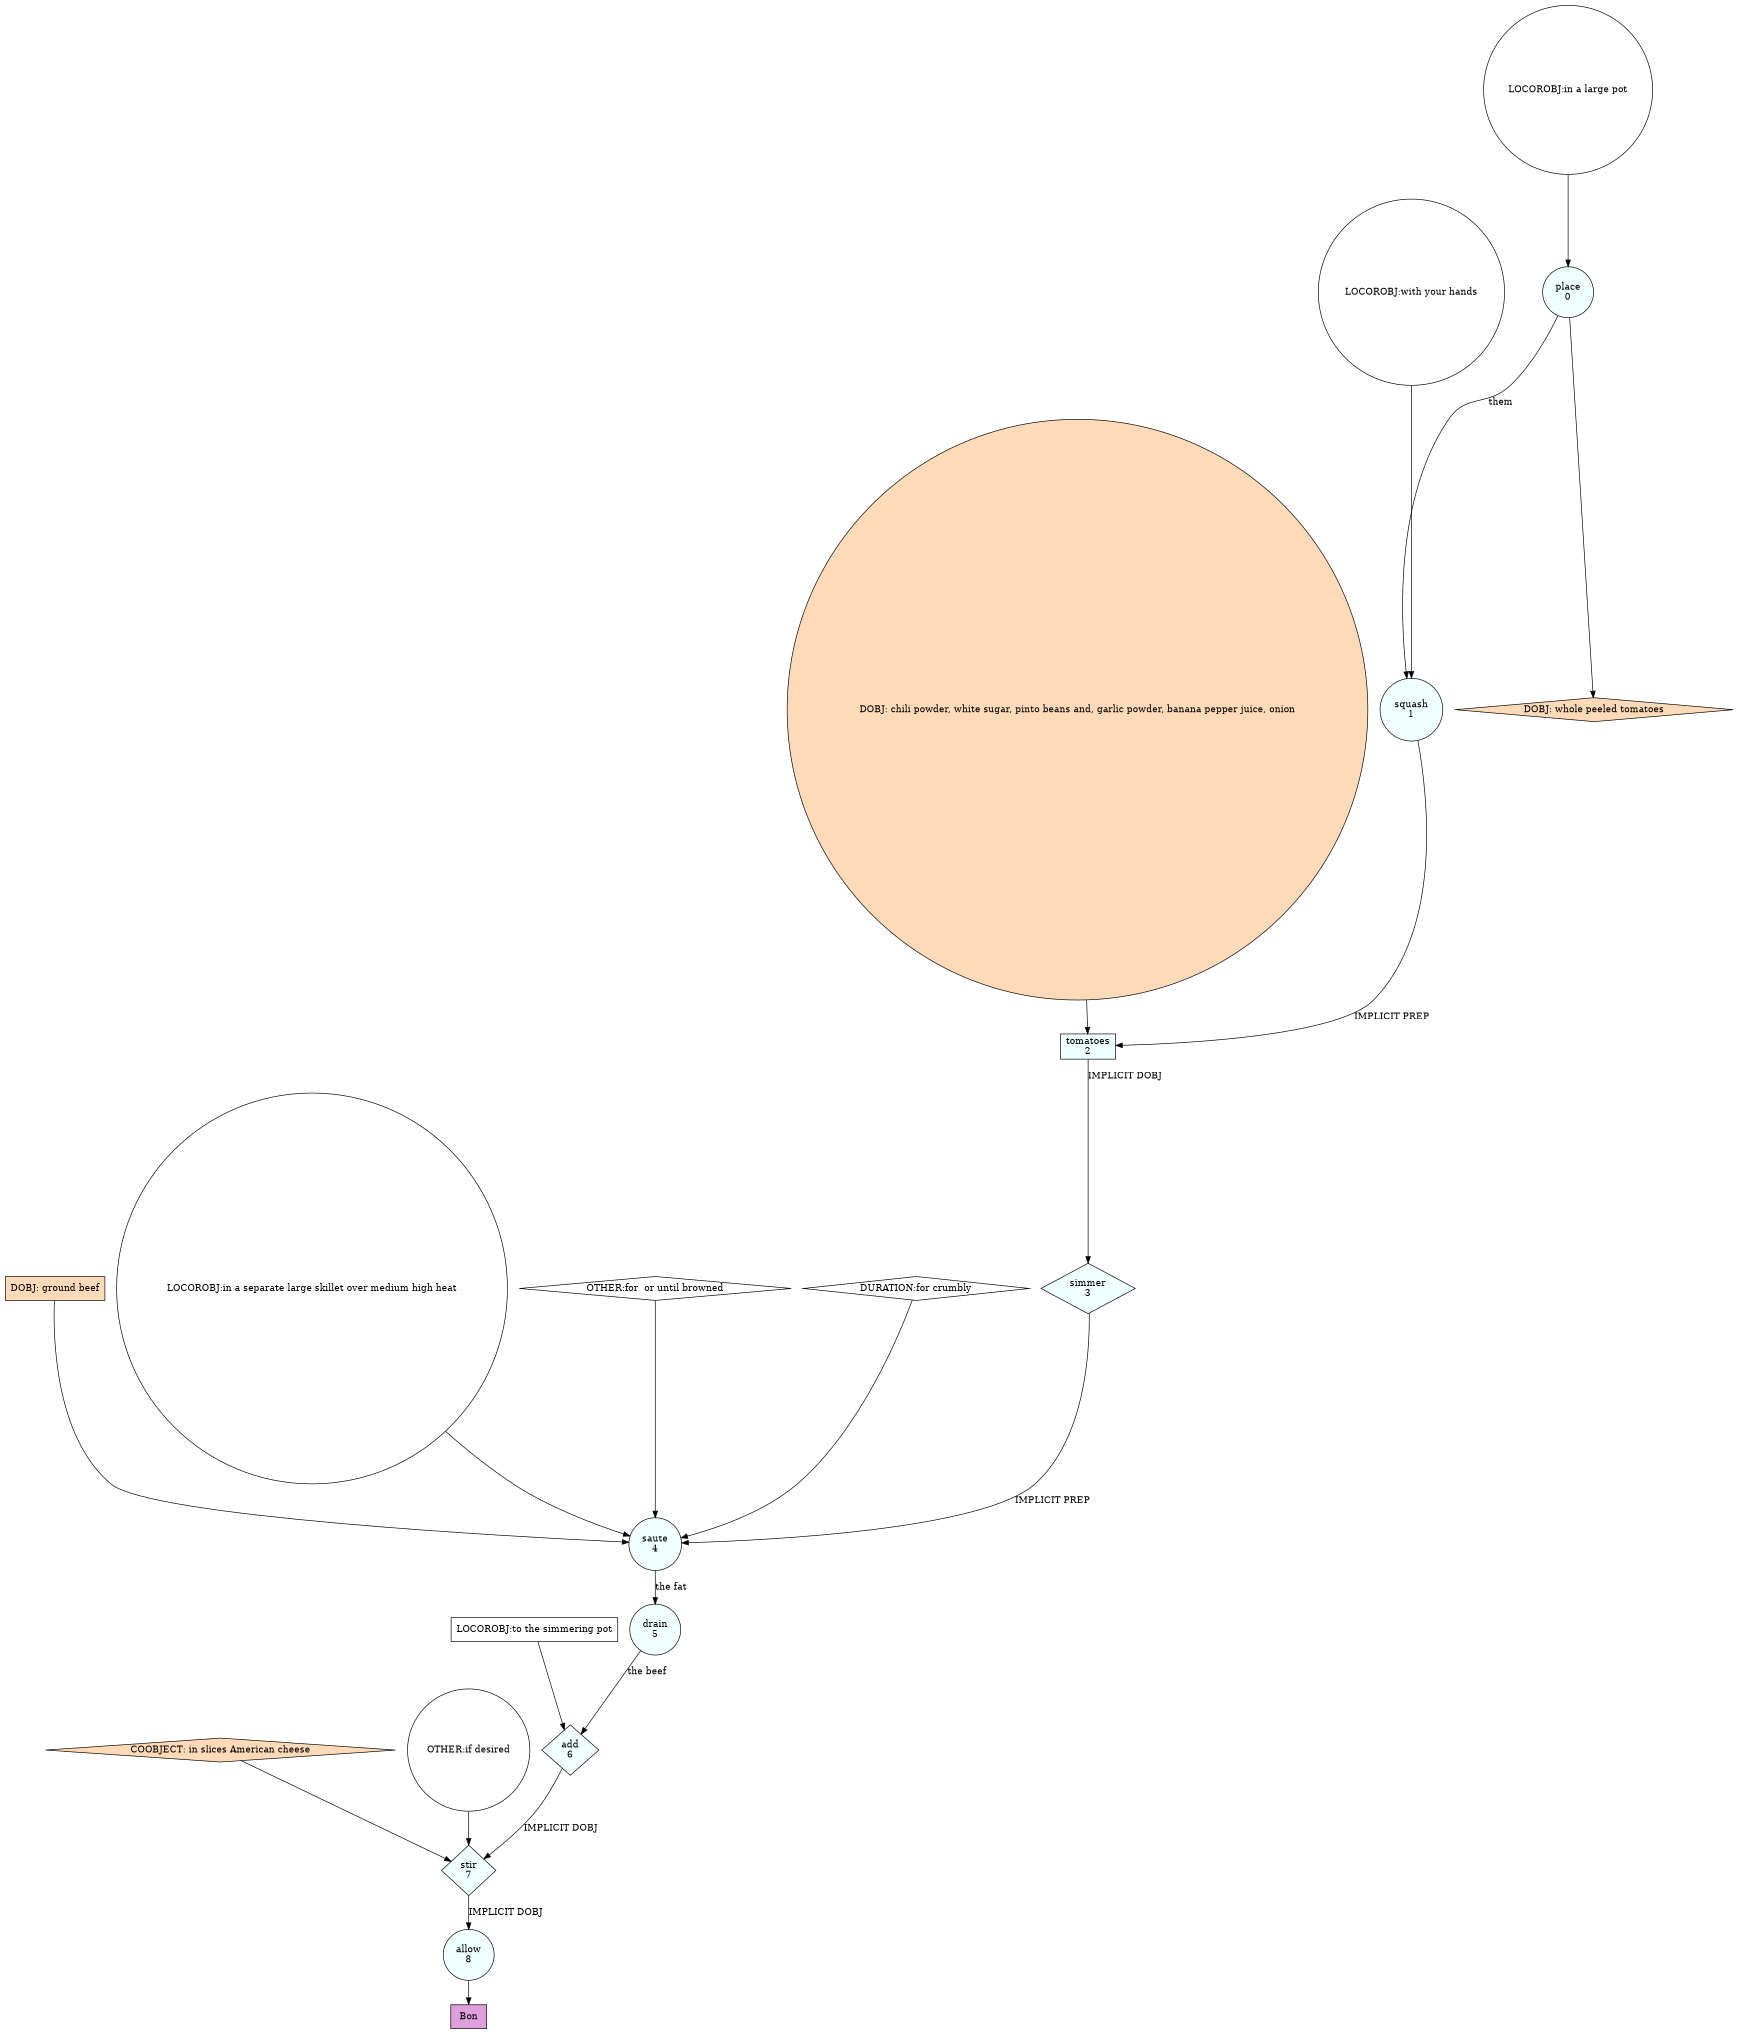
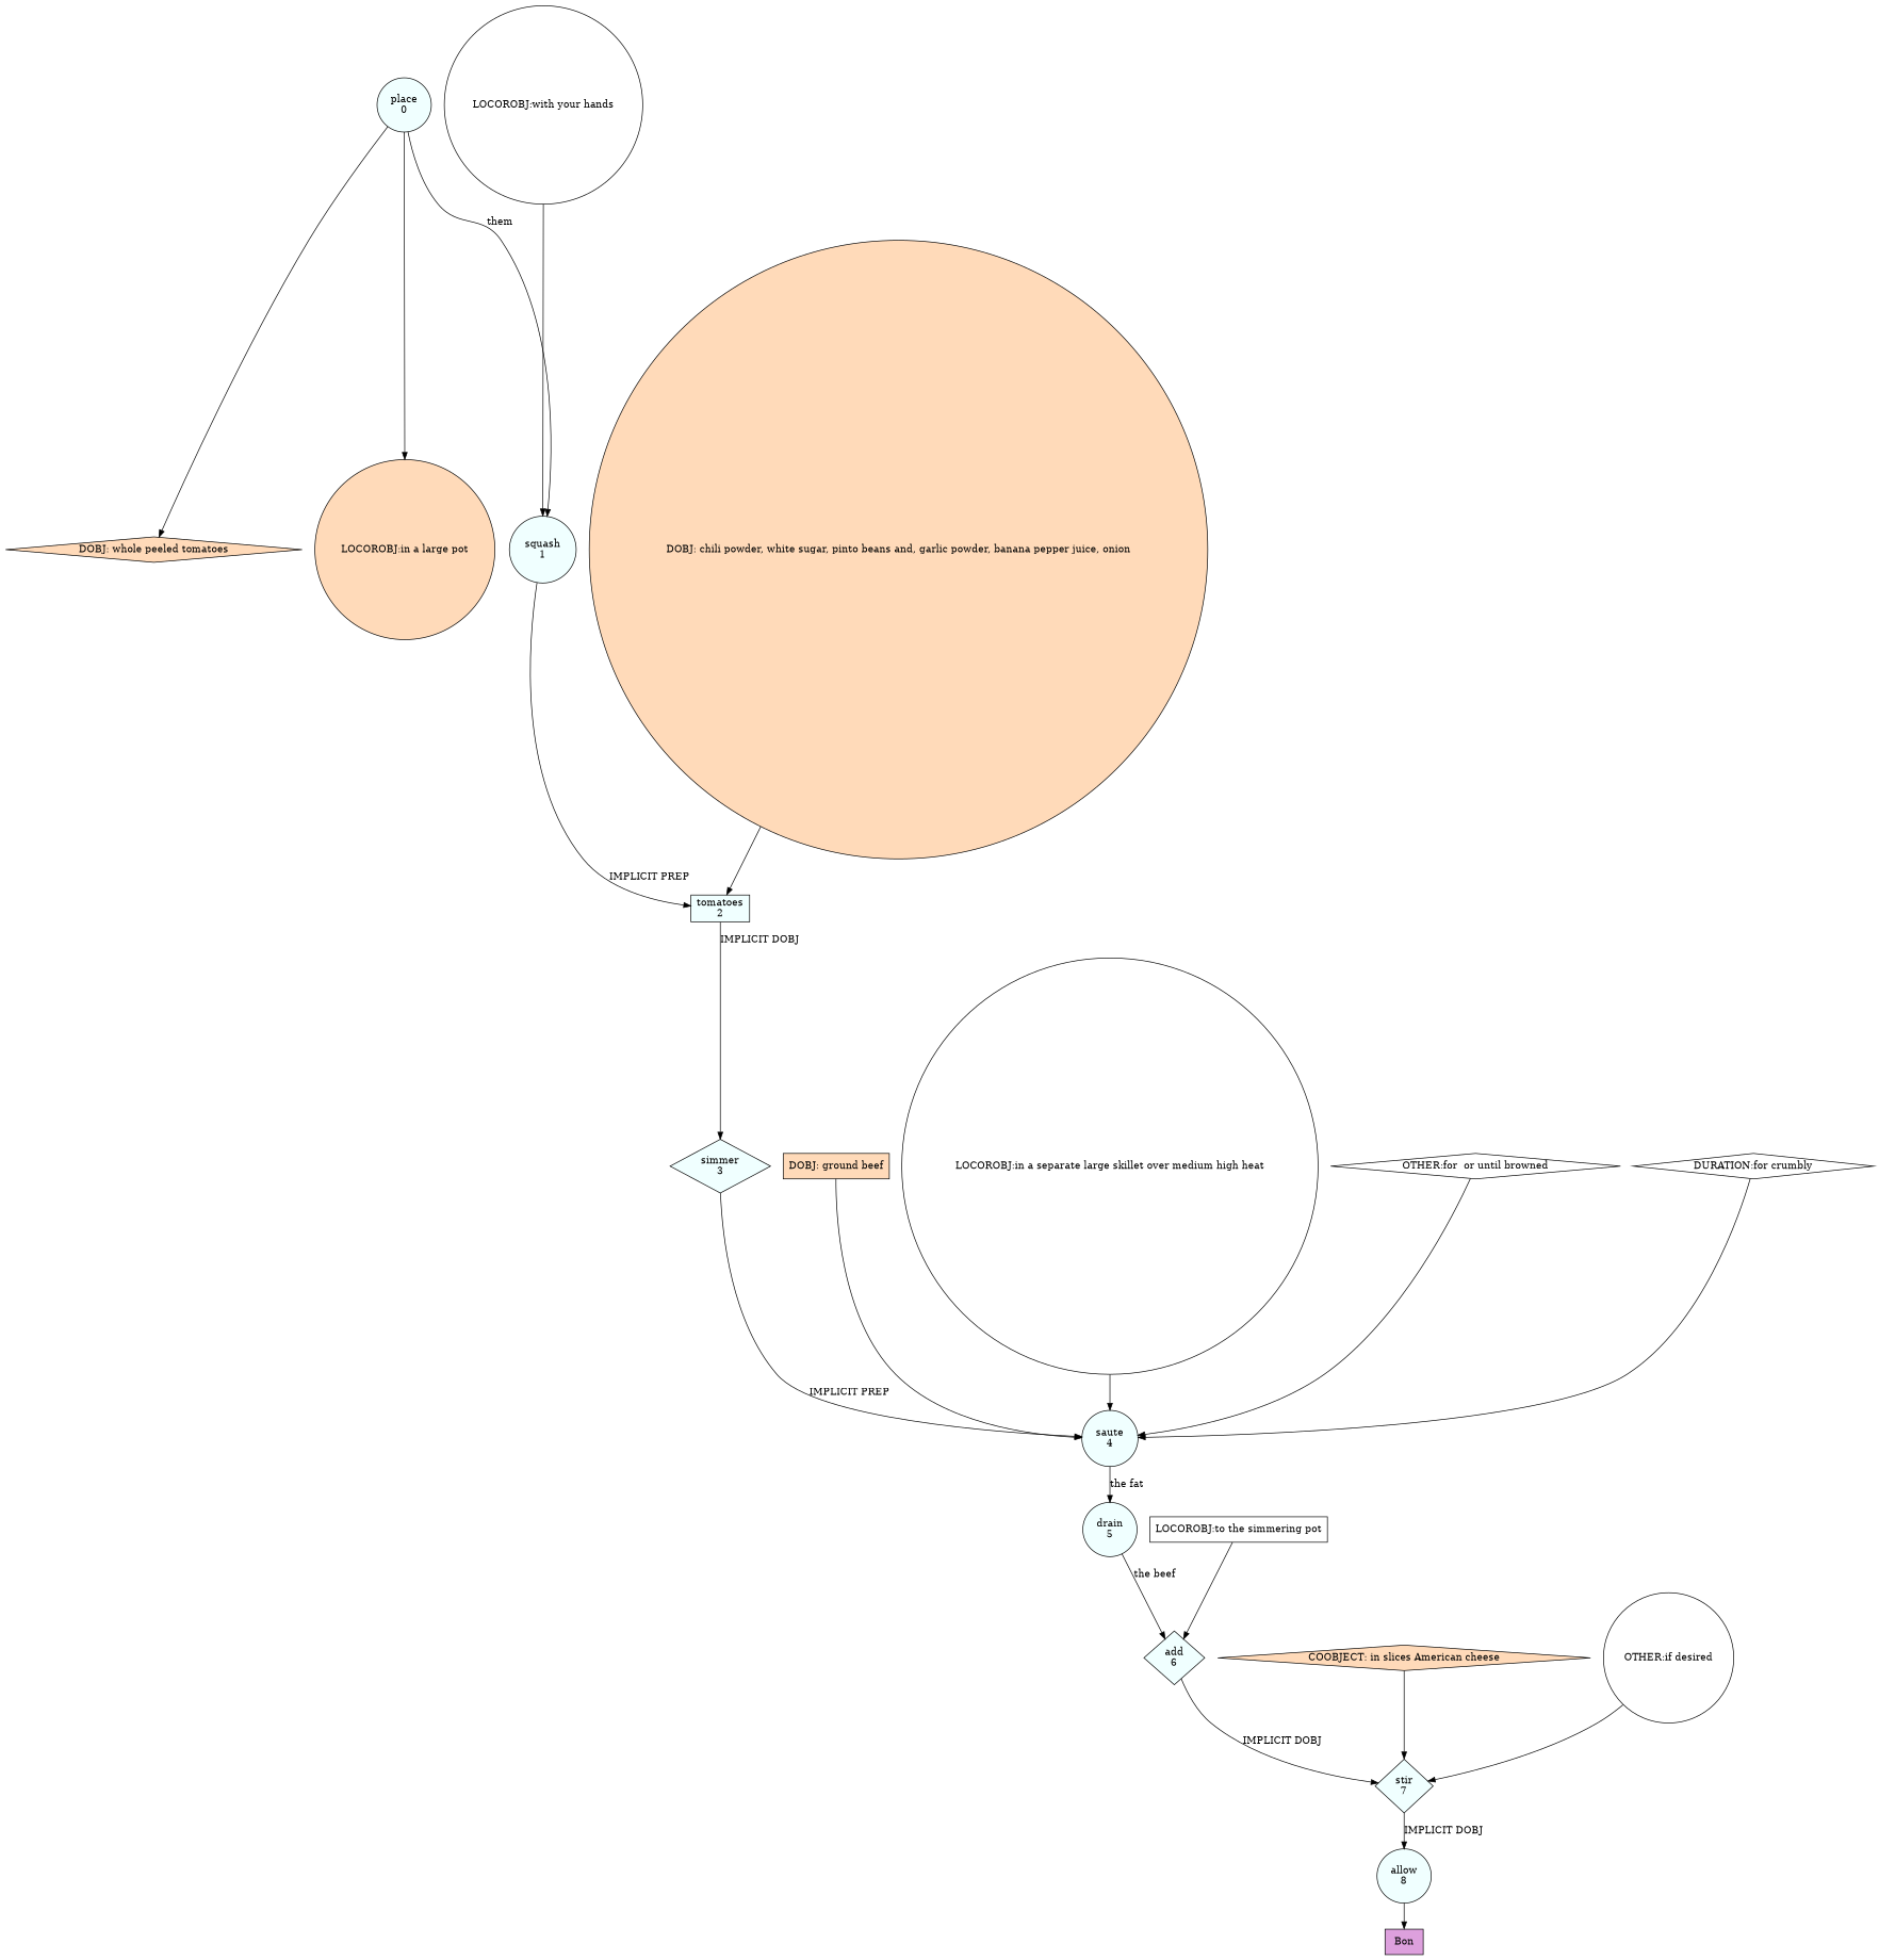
  digraph {
    node [fillcolor=azure shape=circle style=filled]
    n1 [label="place\n0"]
    n2 [label="squash\n1"]
    n3 [fillcolor=peachpuff label="DOBJ: whole peeled tomatoes" shape=diamond]
    n4 [label="tomatoes\n2" shape=box]
    n5 [label="simmer\n3" shape=diamond]
    n6 [label="saute\n4"]
    n7 [label="drain\n5"]
    n8 [label="add\n6" shape=diamond]
    n9 [label="stir\n7" shape=diamond]
    n10 [label="allow\n8"]
    n11 [fillcolor=plum label=Bon shape=box]
-   n12 [fillcolor=white label="LOCOROBJ:in a large pot"]
+   n12 [fillcolor=peachpuff label="LOCOROBJ:in a large pot"]
    n13 [fillcolor=white label="LOCOROBJ:with your hands"]
    n14 [fillcolor=peachpuff label="DOBJ: chili powder, white sugar, pinto beans and, garlic powder, banana pepper juice, onion"]
    n15 [fillcolor=peachpuff label="DOBJ: ground beef" shape=box]
    n16 [fillcolor=white label="LOCOROBJ:in a separate large skillet over medium high heat"]
    n17 [fillcolor=white label="OTHER:for  or until browned" shape=diamond]
    n18 [fillcolor=white label="DURATION:for crumbly" shape=diamond]
    n19 [fillcolor=white label="LOCOROBJ:to the simmering pot" shape=box]
    n20 [fillcolor=peachpuff label="COOBJECT: in slices American cheese" shape=diamond]
    n21 [fillcolor=white label="OTHER:if desired"]
    n1 -> n2 [label=them]
    n1 -> n3
    n2 -> n4 [label="IMPLICIT PREP"]
    n4 -> n5 [label="IMPLICIT DOBJ"]
    n5 -> n6 [label="IMPLICIT PREP"]
    n6 -> n7 [label="the fat"]
    n7 -> n8 [label="the beef"]
    n8 -> n9 [label="IMPLICIT DOBJ"]
    n9 -> n10 [label="IMPLICIT DOBJ"]
    n10 -> n11
-   n12 -> n1
+   n1 -> n12
    n13 -> n2
    n14 -> n4
    n15 -> n6
    n16 -> n6
    n17 -> n6
    n18 -> n6
    n19 -> n8
    n20 -> n9
    n21 -> n9
  }
